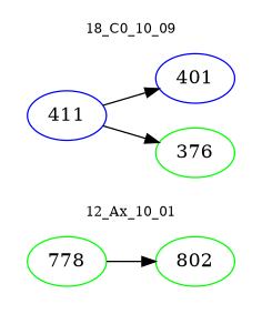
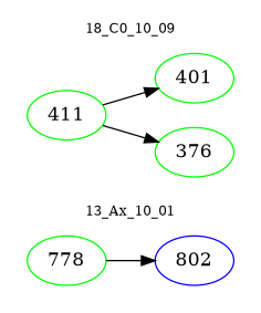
  digraph {
    rankdir=LR
    node [color=green]
    edge [color=black]
    n1 [label=778]
-   n2 [label=802]
-   n3 [color=blue label=411]
+   n2 [color=blue label=802]
+   n3 [label=411]
    n4 [label=376]
-   n5 [color=blue label=401]
+   n5 [label=401]
    subgraph cluster_1 {
      color=white
      fontsize=10
-     label="12_Ax_10_01"
+     label="13_Ax_10_01"
      n1
      n2
    }
    subgraph cluster_2 {
      color=white
      fontsize=10
      label="18_C0_10_09"
      n3
      n4
      n5
    }
    n1 -> n2
    n3 -> n4
    n3 -> n5
  }
